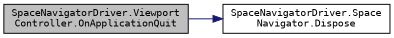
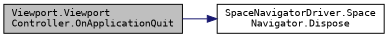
  digraph {
    rankdir=LR
    fontname="DejaVu Sans Mono"
    node [color=black fontname="DejaVu Sans Mono" fontsize=10 shape=record style=filled]
-   n1 [fillcolor=grey75 fontcolor=black height=0.2 label="SpaceNavigatorDriver.Viewport\lController.OnApplicationQuit" width=0.4]
+   n1 [fillcolor=grey75 fontcolor=black height=0.2 label="Viewport.Viewport\lController.OnApplicationQuit" width=0.4]
    n2 [fillcolor=white height=0.2 label="SpaceNavigatorDriver.Space\lNavigator.Dispose" width=0.4]
    n1 -> n2 [color=midnightblue fontname="DejaVu Sans Mono" fontsize=10 labelfontname=Helvetica labelfontsize=10 style=solid]
  }
